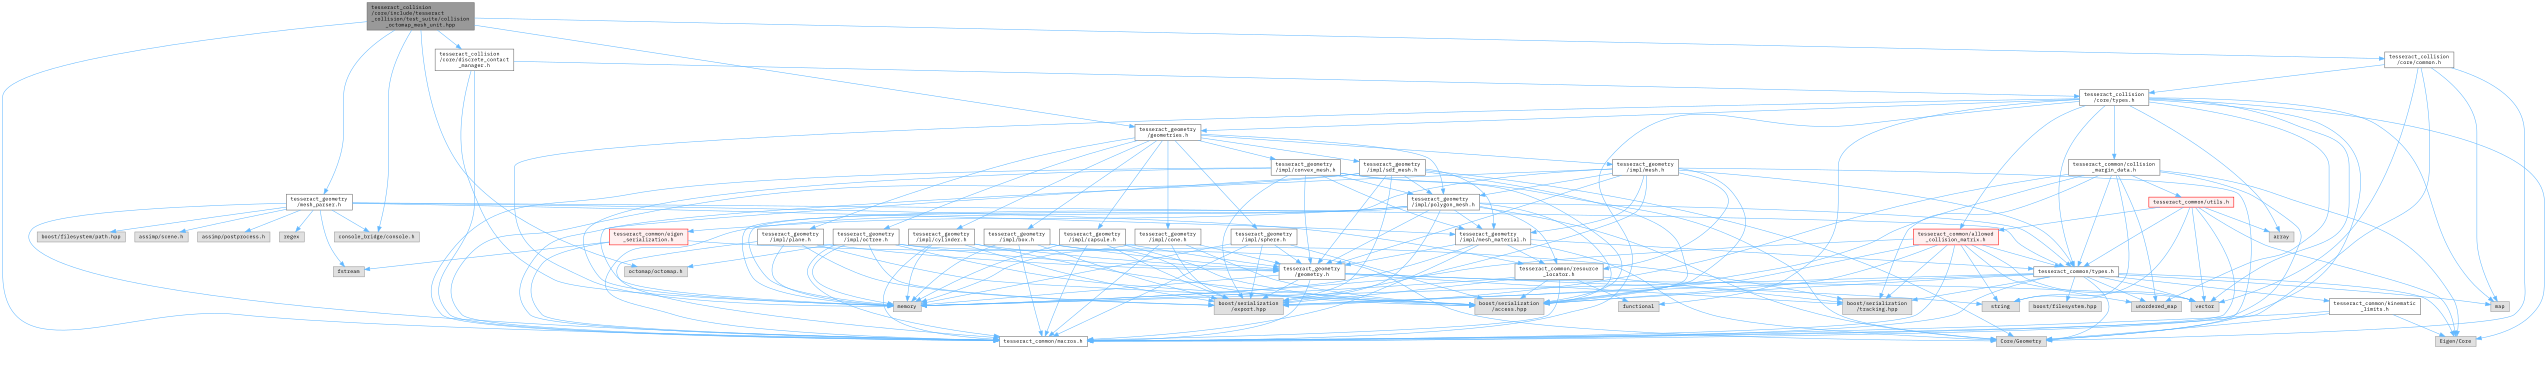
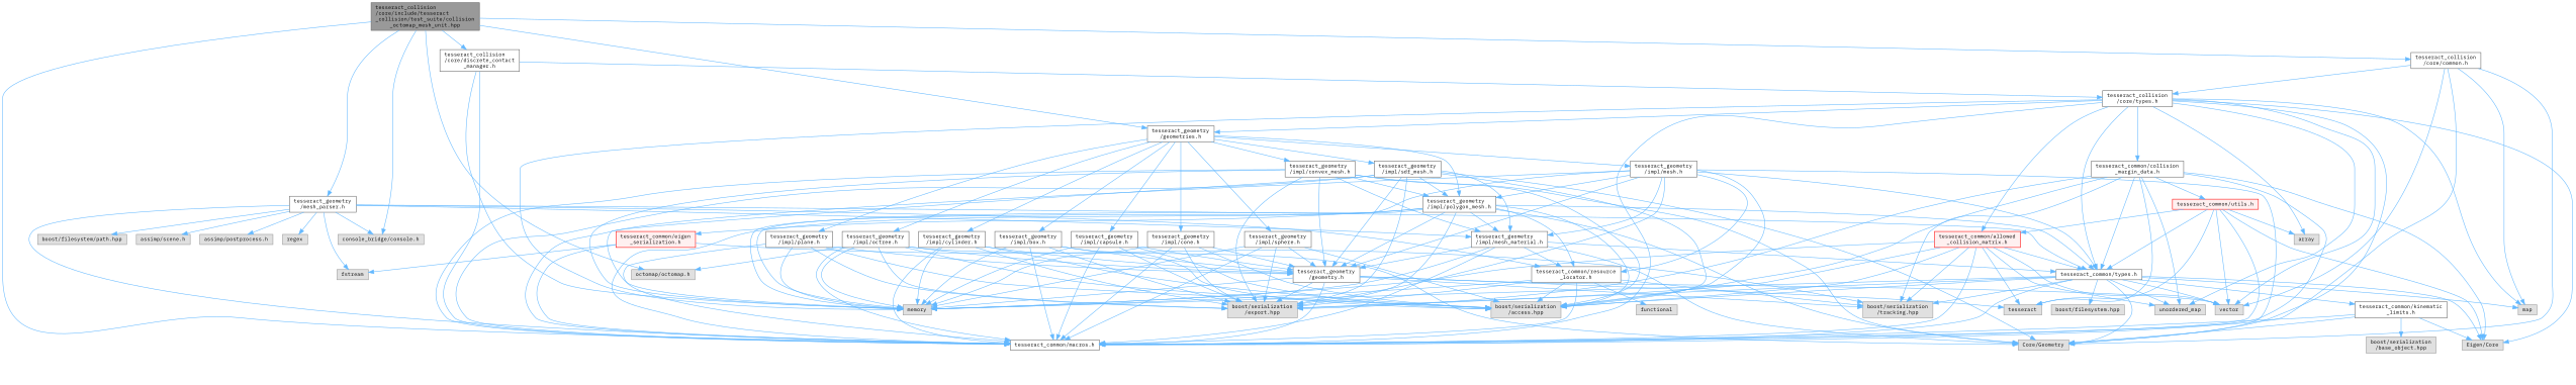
  digraph {
    fontname="IBM Plex Mono"
    node [color=grey40 fillcolor=white fontname="IBM Plex Mono" fontsize=10 shape=box style=filled]
    edge [color=steelblue1 fontname="IBM Plex Mono" fontsize=10 labelfontname=Helvetica labelfontsize=10 style=solid]
    n1 [color=gray40 fillcolor=grey60 fontcolor=black height=0.2 label="tesseract_collision\l/core/include/tesseract\l_collision/test_suite/collision\l_octomap_mesh_unit.hpp" width=0.4]
    n2 [height=0.2 label="tesseract_common/macros.h" width=0.4]
    n3 [color=grey60 fillcolor="#E0E0E0" height=0.2 label="octomap/octomap.h" width=0.4]
    n4 [color=grey60 fillcolor="#E0E0E0" height=0.2 label="console_bridge/console.h" width=0.4]
    n5 [height=0.2 label="tesseract_geometry\l/mesh_parser.h" width=0.4]
    n6 [height=0.2 label="tesseract_collision\l/core/discrete_contact\l_manager.h" width=0.4]
    n7 [height=0.2 label="tesseract_geometry\l/geometries.h" width=0.4]
    n8 [height=0.2 label="tesseract_collision\l/core/common.h" width=0.4]
    n9 [color=grey60 fillcolor="#E0E0E0" height=0.2 label=fstream width=0.4]
    n10 [color=grey60 fillcolor="#E0E0E0" height=0.2 label="assimp/scene.h" width=0.4]
    n11 [color=grey60 fillcolor="#E0E0E0" height=0.2 label="assimp/postprocess.h" width=0.4]
    n12 [height=0.2 label="tesseract_common/types.h" width=0.4]
    n13 [height=0.2 label="tesseract_common/resource\l_locator.h" width=0.4]
    n14 [color=grey60 fillcolor="#E0E0E0" height=0.2 label=regex width=0.4]
    n15 [color=grey60 fillcolor="#E0E0E0" height=0.2 label="boost/filesystem/path.hpp" width=0.4]
    n16 [height=0.2 label="tesseract_geometry\l/impl/mesh_material.h" width=0.4]
    n17 [color=grey60 fillcolor="#E0E0E0" height=0.2 label=memory width=0.4]
    n18 [height=0.2 label="tesseract_collision\l/core/types.h" width=0.4]
    n19 [height=0.2 label="tesseract_geometry\l/impl/box.h" width=0.4]
    n20 [height=0.2 label="tesseract_geometry\l/impl/capsule.h" width=0.4]
    n21 [height=0.2 label="tesseract_geometry\l/impl/cone.h" width=0.4]
    n22 [height=0.2 label="tesseract_geometry\l/impl/convex_mesh.h" width=0.4]
    n23 [height=0.2 label="tesseract_geometry\l/impl/polygon_mesh.h" width=0.4]
    n24 [height=0.2 label="tesseract_geometry\l/impl/cylinder.h" width=0.4]
    n25 [height=0.2 label="tesseract_geometry\l/impl/mesh.h" width=0.4]
    n26 [height=0.2 label="tesseract_geometry\l/impl/octree.h" width=0.4]
    n27 [height=0.2 label="tesseract_geometry\l/impl/plane.h" width=0.4]
    n28 [height=0.2 label="tesseract_geometry\l/impl/sdf_mesh.h" width=0.4]
    n29 [height=0.2 label="tesseract_geometry\l/impl/sphere.h" width=0.4]
    n30 [color=grey60 fillcolor="#E0E0E0" height=0.2 label="Core/Geometry" width=0.4]
    n31 [color=grey60 fillcolor="#E0E0E0" height=0.2 label=vector width=0.4]
    n32 [color=grey60 fillcolor="#E0E0E0" height=0.2 label=map width=0.4]
    n33 [color=grey60 fillcolor="#E0E0E0" height=0.2 label="boost/serialization\l/access.hpp" width=0.4]
    n34 [color=grey60 fillcolor="#E0E0E0" height=0.2 label="Eigen/Core" width=0.4]
    n35 [color=grey60 fillcolor="#E0E0E0" height=0.2 label=unordered_map width=0.4]
    n36 [color=grey60 fillcolor="#E0E0E0" height=0.2 label="boost/filesystem.hpp" width=0.4]
    n37 [height=0.2 label="tesseract_common/kinematic\l_limits.h" width=0.4]
    n38 [color=grey60 fillcolor="#E0E0E0" height=0.2 label="boost/serialization\l/export.hpp" width=0.4]
    n39 [color=grey60 fillcolor="#E0E0E0" height=0.2 label="boost/serialization\l/tracking.hpp" width=0.4]
    n40 [color=grey60 fillcolor="#E0E0E0" height=0.2 label=functional width=0.4]
    n41 [height=0.2 label="tesseract_geometry\l/geometry.h" width=0.4]
-   n43 [color=grey60 fillcolor="#E0E0E0" height=0.2 label=string width=0.4]
+   n42 [color=grey60 fillcolor="#E0E0E0" height=0.2 label="boost/serialization\l/base_object.hpp" width=0.4]
+   n43 [color=grey60 fillcolor="#E0E0E0" height=0.2 label=tesseract width=0.4]
    n44 [color=grey60 fillcolor="#E0E0E0" height=0.2 label=array width=0.4]
    n45 [height=0.2 label="tesseract_common/collision\l_margin_data.h" width=0.4]
    n46 [color=red fillcolor="#FFF0F0" height=0.2 label="tesseract_common/allowed\l_collision_matrix.h" width=0.4]
    n47 [color=red fillcolor="#FFF0F0" height=0.2 label="tesseract_common/utils.h" width=0.4]
    n48 [color=red fillcolor="#FFF0F0" height=0.2 label="tesseract_common/eigen\l_serialization.h" width=0.4]
    n1 -> n2
    n1 -> n3
    n1 -> n4
    n1 -> n5
    n1 -> n6
    n1 -> n7
    n1 -> n8
    n5 -> n2
    n5 -> n4
    n5 -> n9
    n5 -> n10
    n5 -> n11
    n5 -> n12
    n5 -> n13
    n5 -> n14
    n5 -> n15
    n5 -> n16
    n6 -> n2
    n6 -> n17
    n6 -> n18
    n7 -> n19
    n7 -> n20
    n7 -> n21
    n7 -> n22
    n7 -> n23
    n7 -> n24
    n7 -> n25
    n7 -> n26
    n7 -> n27
    n7 -> n28
    n7 -> n29
    n8 -> n2
    n8 -> n18
    n8 -> n30
    n8 -> n31
    n8 -> n32
    n12 -> n2
    n12 -> n17
    n12 -> n30
    n12 -> n31
    n12 -> n32
    n12 -> n33
    n12 -> n34
    n12 -> n35
    n12 -> n36
    n12 -> n37
    n12 -> n38
    n12 -> n39
    n13 -> n2
    n13 -> n17
    n13 -> n33
    n13 -> n38
    n13 -> n39
    n13 -> n40
    n16 -> n2
    n16 -> n12
    n16 -> n13
    n16 -> n17
    n16 -> n30
    n16 -> n41
    n18 -> n2
    n18 -> n7
    n18 -> n12
    n18 -> n17
    n18 -> n30
    n18 -> n31
    n18 -> n32
    n18 -> n34
    n18 -> n35
-   n18 -> n40
    n18 -> n44
    n18 -> n45
    n18 -> n46
    n19 -> n2
    n19 -> n17
    n19 -> n33
    n19 -> n38
    n19 -> n41
    n20 -> n2
    n20 -> n17
    n20 -> n33
    n20 -> n38
    n20 -> n41
    n21 -> n2
    n21 -> n17
    n21 -> n33
    n21 -> n38
    n21 -> n41
    n22 -> n2
    n22 -> n16
    n22 -> n17
    n22 -> n23
    n22 -> n30
    n22 -> n33
    n22 -> n38
    n22 -> n41
    n23 -> n2
    n23 -> n12
    n23 -> n13
    n23 -> n16
    n23 -> n17
    n23 -> n30
    n23 -> n33
    n23 -> n38
    n23 -> n41
    n23 -> n48
    n24 -> n2
    n24 -> n17
    n24 -> n33
    n24 -> n38
    n24 -> n41
    n25 -> n2
    n25 -> n12
    n25 -> n13
    n25 -> n16
    n25 -> n17
    n25 -> n23
    n25 -> n30
    n25 -> n33
    n25 -> n38
    n25 -> n41
    n26 -> n2
    n26 -> n3
    n26 -> n17
    n26 -> n30
    n26 -> n33
    n26 -> n38
    n26 -> n41
    n27 -> n2
    n27 -> n17
    n27 -> n33
    n27 -> n38
    n27 -> n41
    n28 -> n2
    n28 -> n16
    n28 -> n17
    n28 -> n23
    n28 -> n30
    n28 -> n33
    n28 -> n38
    n28 -> n41
    n29 -> n2
    n29 -> n17
    n29 -> n33
    n29 -> n38
    n29 -> n41
    n37 -> n2
    n37 -> n30
    n37 -> n34
+   n37 -> n42
    n41 -> n2
    n41 -> n17
    n41 -> n31
    n41 -> n38
    n41 -> n39
    n41 -> n43
    n45 -> n2
    n45 -> n12
    n45 -> n33
    n45 -> n34
    n45 -> n35
    n45 -> n38
    n45 -> n39
    n45 -> n43
    n45 -> n47
    n46 -> n2
    n46 -> n12
    n46 -> n17
    n46 -> n31
    n46 -> n33
    n46 -> n35
    n46 -> n38
    n46 -> n39
    n46 -> n43
    n47 -> n2
    n47 -> n12
    n47 -> n31
    n47 -> n34
    n47 -> n43
    n47 -> n44
    n47 -> n46
    n48 -> n2
    n48 -> n9
    n48 -> n39
  }
